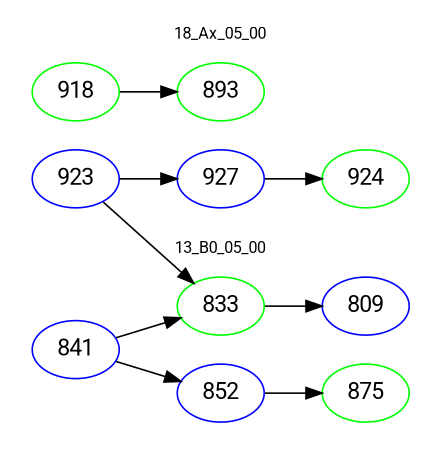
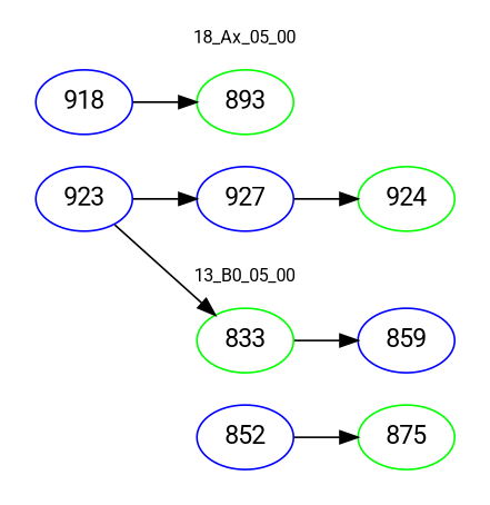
  digraph {
    fontname=Roboto
    rankdir=LR
    node [color=blue fontname=Roboto]
    edge [color=black fontname=Roboto]
    n1 [label=923]
-   n2 [color=green label=918]
+   n2 [label=918]
    n3 [label=927]
    n4 [color=green label=893]
    n5 [color=green label=924]
-   n6 [label=841]
    n7 [color=green label=833]
    n8 [label=852]
-   n9 [label=809]
+   n9 [label=859]
    n10 [color=green label=875]
    subgraph cluster_1 {
      color=white
      fontsize=10
      label="18_Ax_05_00"
      n1
      n2
      n3
      n4
      n5
    }
    subgraph cluster_2 {
      color=white
      fontsize=10
      label="13_B0_05_00"
-     n6
      n7
      n8
      n9
      n10
    }
    n1 -> n3
    n1 -> n7
    n2 -> n4
    n3 -> n5
-   n6 -> n7
-   n6 -> n8
    n7 -> n9
    n8 -> n10
  }
